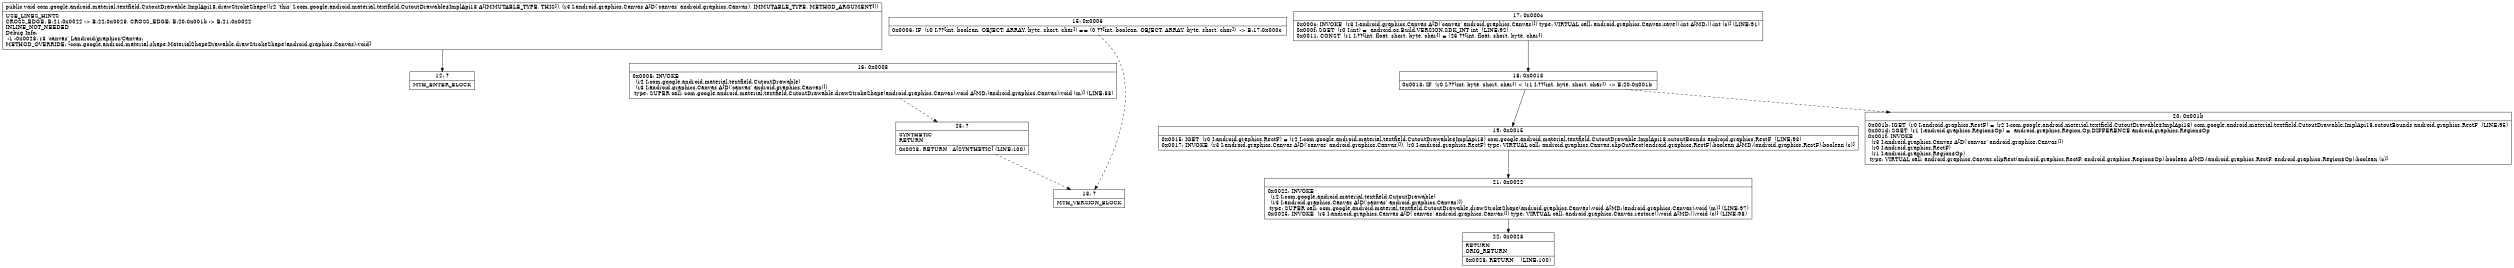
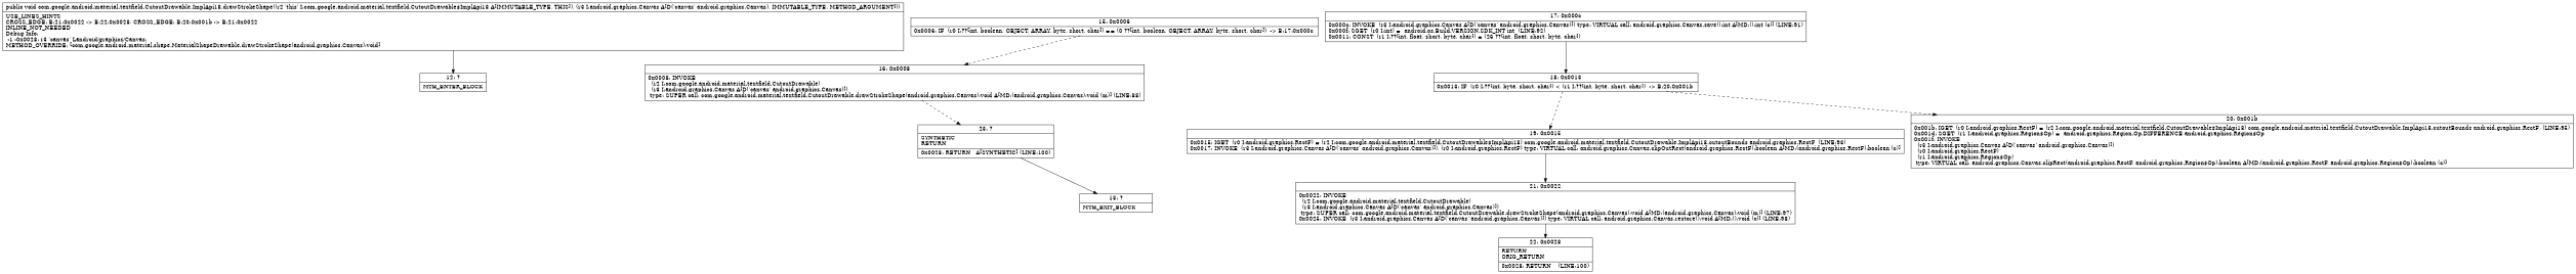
  digraph {
    node [shape=record]
    n1 [label="{12\:\ ?|MTH_ENTER_BLOCK\l}"]
    n2 [label="{15\:\ 0x0006|0x0006: IF  (r0 I:??[int, boolean, OBJECT, ARRAY, byte, short, char]) == (0 ??[int, boolean, OBJECT, ARRAY, byte, short, char])  \-\> B:17:0x000c \l}"]
    n3 [label="{16\:\ 0x0008|0x0008: INVOKE  \l  (r2 I:com.google.android.material.textfield.CutoutDrawable)\l  (r3 I:android.graphics.Canvas A[D('canvas' android.graphics.Canvas)])\l type: SUPER call: com.google.android.material.textfield.CutoutDrawable.drawStrokeShape(android.graphics.Canvas):void A[MD:(android.graphics.Canvas):void (m)] (LINE:88)\l}"]
    n4 [label="{23\:\ ?|SYNTHETIC\lRETURN\l|0x0028: RETURN   A[SYNTHETIC] (LINE:100)\l}"]
    n5 [label="{17\:\ 0x000c|0x000c: INVOKE  (r3 I:android.graphics.Canvas A[D('canvas' android.graphics.Canvas)]) type: VIRTUAL call: android.graphics.Canvas.save():int A[MD:():int (c)] (LINE:91)\l0x000f: SGET  (r0 I:int) =  android.os.Build.VERSION.SDK_INT int  (LINE:92)\l0x0011: CONST  (r1 I:??[int, float, short, byte, char]) = (26 ??[int, float, short, byte, char]) \l}"]
    n6 [label="{18\:\ 0x0013|0x0013: IF  (r0 I:??[int, byte, short, char]) \< (r1 I:??[int, byte, short, char])  \-\> B:20:0x001b \l}"]
-   n7 [label="{13\:\ ?|MTH_VERSION_BLOCK\l}"]
+   n7 [label="{13\:\ ?|MTH_EXIT_BLOCK\l}"]
    n8 [label="{19\:\ 0x0015|0x0015: IGET  (r0 I:android.graphics.RectF) = (r2 I:com.google.android.material.textfield.CutoutDrawable$ImplApi18) com.google.android.material.textfield.CutoutDrawable.ImplApi18.cutoutBounds android.graphics.RectF  (LINE:93)\l0x0017: INVOKE  (r3 I:android.graphics.Canvas A[D('canvas' android.graphics.Canvas)]), (r0 I:android.graphics.RectF) type: VIRTUAL call: android.graphics.Canvas.clipOutRect(android.graphics.RectF):boolean A[MD:(android.graphics.RectF):boolean (c)]\l}"]
    n9 [label="{20\:\ 0x001b|0x001b: IGET  (r0 I:android.graphics.RectF) = (r2 I:com.google.android.material.textfield.CutoutDrawable$ImplApi18) com.google.android.material.textfield.CutoutDrawable.ImplApi18.cutoutBounds android.graphics.RectF  (LINE:95)\l0x001d: SGET  (r1 I:android.graphics.Region$Op) =  android.graphics.Region.Op.DIFFERENCE android.graphics.Region$Op \l0x001f: INVOKE  \l  (r3 I:android.graphics.Canvas A[D('canvas' android.graphics.Canvas)])\l  (r0 I:android.graphics.RectF)\l  (r1 I:android.graphics.Region$Op)\l type: VIRTUAL call: android.graphics.Canvas.clipRect(android.graphics.RectF, android.graphics.Region$Op):boolean A[MD:(android.graphics.RectF, android.graphics.Region$Op):boolean (c)]\l}"]
    n10 [label="{21\:\ 0x0022|0x0022: INVOKE  \l  (r2 I:com.google.android.material.textfield.CutoutDrawable)\l  (r3 I:android.graphics.Canvas A[D('canvas' android.graphics.Canvas)])\l type: SUPER call: com.google.android.material.textfield.CutoutDrawable.drawStrokeShape(android.graphics.Canvas):void A[MD:(android.graphics.Canvas):void (m)] (LINE:97)\l0x0025: INVOKE  (r3 I:android.graphics.Canvas A[D('canvas' android.graphics.Canvas)]) type: VIRTUAL call: android.graphics.Canvas.restore():void A[MD:():void (c)] (LINE:98)\l}"]
    n11 [label="{22\:\ 0x0028|RETURN\lORIG_RETURN\l|0x0028: RETURN    (LINE:100)\l}"]
    n12 [label="{public void com.google.android.material.textfield.CutoutDrawable.ImplApi18.drawStrokeShape((r2 'this' I:com.google.android.material.textfield.CutoutDrawable$ImplApi18 A[IMMUTABLE_TYPE, THIS]), (r3 I:android.graphics.Canvas A[D('canvas' android.graphics.Canvas), IMMUTABLE_TYPE, METHOD_ARGUMENT]))  | USE_LINES_HINTS\lCROSS_EDGE: B:21:0x0022 \-\> B:22:0x0028, CROSS_EDGE: B:20:0x001b \-\> B:21:0x0022\lINLINE_NOT_NEEDED\lDebug Info:\l  \-1 \-0x0028: r3 'canvas' Landroid\/graphics\/Canvas;\lMETHOD_OVERRIDE: [com.google.android.material.shape.MaterialShapeDrawable.drawStrokeShape(android.graphics.Canvas):void]\l}"]
-   n2 -> n7 [style=dashed]
+   n2 -> n3 [style=dashed]
    n3 -> n4 [style=dashed]
-   n4 -> n7 [style=dashed]
+   n4 -> n7
    n5 -> n6
-   n6 -> n8 [style=solid]
+   n6 -> n8 [style=dashed]
    n6 -> n9 [style=dashed]
    n8 -> n10
    n10 -> n11
    n12 -> n1
  }
